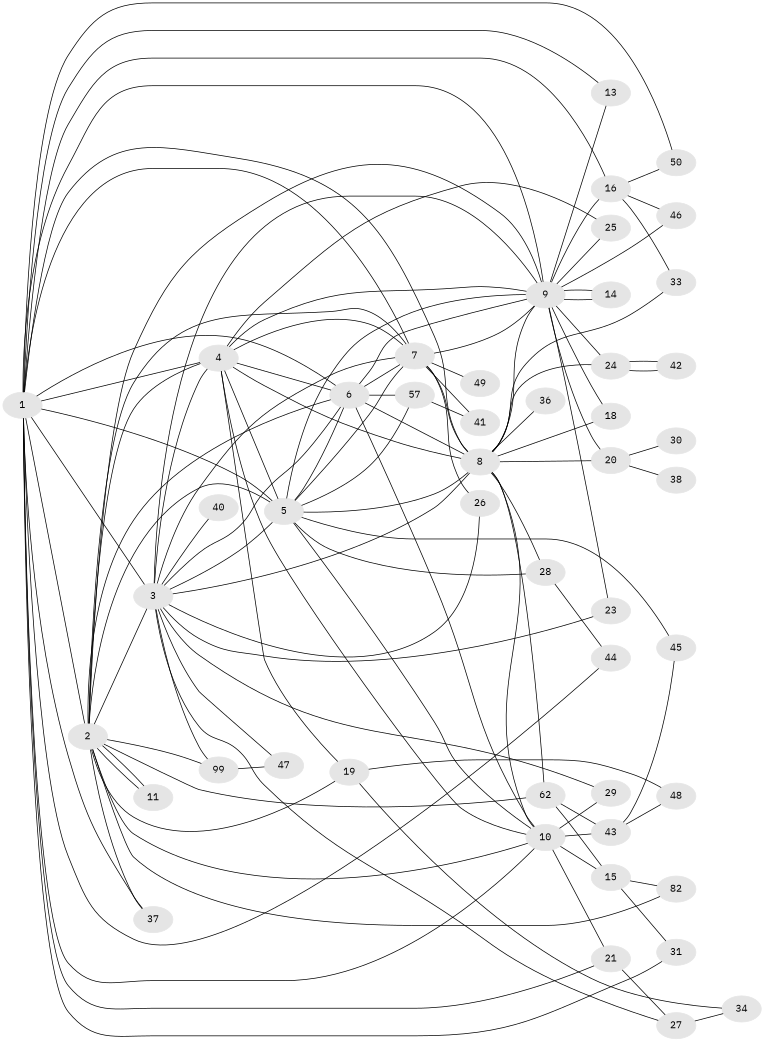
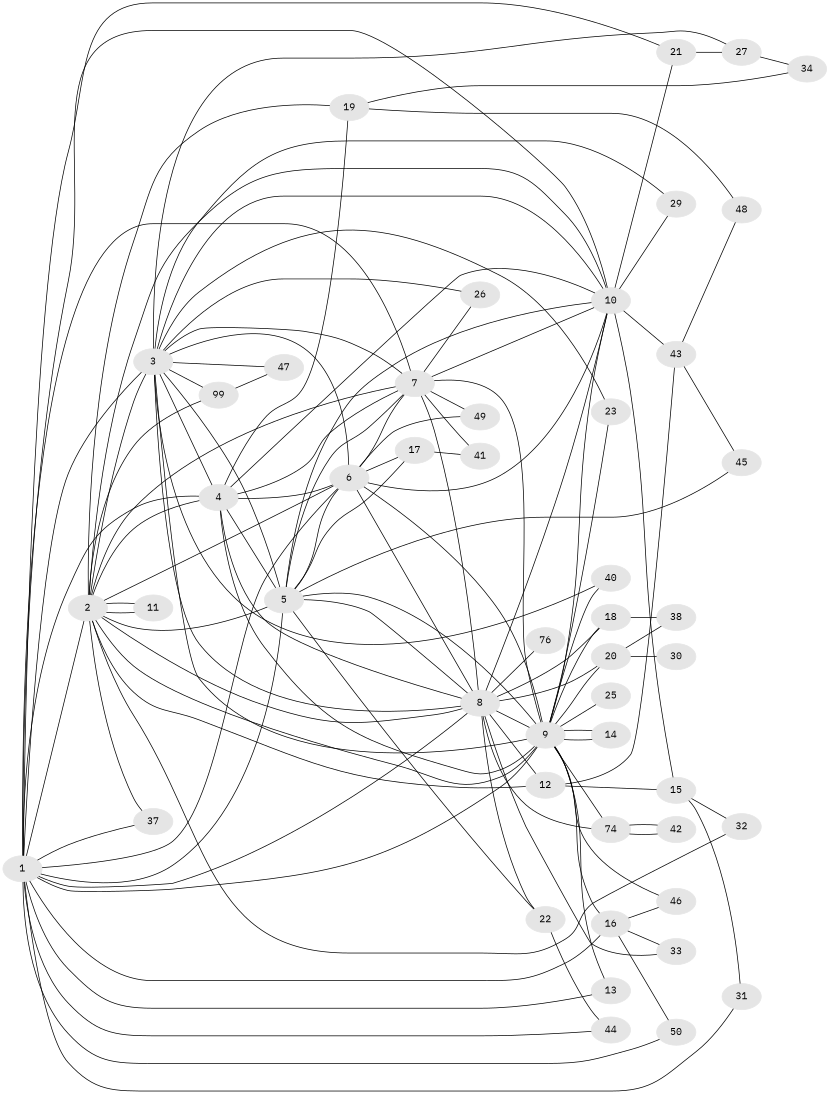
  graph {
    fontname="IBM Plex Mono"
    rankdir=LR
    node [color=gray90 fontname="IBM Plex Mono" style=filled]
    edge [fontname="IBM Plex Mono"]
    1
    2
    3
    4
    5
    6
    7
    8
    9
    10
    13
    16
    21
    31
    37
    44
    50
    11
-   12 [label=62]
+   12
    19
-   32 [label=82]
+   32
    n22 [label=99]
    23
    26
    27
    29
    40
    47
    25
-   17 [label=57]
-   22 [label=28]
+   17
+   22
    45
    49
    41
    18
    20
-   24
+   24 [label=74]
    33
-   36
+   36 [label=76]
    14
    46
    15
    43
    34
    48
    38
    30
    42
    1 -- 2
    1 -- 3
    1 -- 4
    1 -- 5
    1 -- 6
    1 -- 7
    1 -- 8
    1 -- 9
    1 -- 10
    1 -- 13
    1 -- 16
    1 -- 21
    1 -- 31
    1 -- 37
    1 -- 44
    1 -- 50
    2 -- 3
    2 -- 4
    2 -- 5
    2 -- 6
    2 -- 7
+   2 -- 8
    2 -- 9
    2 -- 10
    2 -- 37
    2 -- 11
    2 -- 11
    2 -- 12
    2 -- 19
    2 -- 32
    2 -- n22
    3 -- 4
    3 -- 5
    3 -- 6
    3 -- 7
    3 -- 8
    3 -- 9
+   3 -- 10
    3 -- n22
    3 -- 23
    3 -- 26
    3 -- 27
    3 -- 29
    3 -- 40
    3 -- 47
    4 -- 5
    4 -- 6
    4 -- 7
    4 -- 8
    4 -- 9
    4 -- 10
    4 -- 19
-   4 -- 25
    5 -- 6
    5 -- 7
    5 -- 8
    5 -- 9
    5 -- 10
    5 -- 17
    5 -- 22
    5 -- 45
    6 -- 7
    6 -- 8
    6 -- 9
    6 -- 10
    6 -- 17
+   6 -- 49
    7 -- 8
    7 -- 9
+   7 -- 10
    7 -- 26
    7 -- 49
    7 -- 41
    8 -- 9
    8 -- 10
    8 -- 12
    8 -- 22
    8 -- 18
    8 -- 20
    8 -- 24
    8 -- 33
    8 -- 36
+   9 -- 10
    9 -- 13
    9 -- 16
    9 -- 23
+   9 -- 40
    9 -- 25
    9 -- 18
    9 -- 20
    9 -- 24
    9 -- 14
    9 -- 14
    9 -- 46
    10 -- 21
    10 -- 29
    10 -- 15
    10 -- 43
    16 -- 50
    16 -- 33
    16 -- 46
    21 -- 27
    12 -- 15
    12 -- 43
    19 -- 34
    19 -- 48
    n22 -- 47
    27 -- 34
    17 -- 41
    22 -- 44
+   18 -- 38
    20 -- 38
    20 -- 30
    24 -- 42
    24 -- 42
    15 -- 31
    15 -- 32
    43 -- 45
    43 -- 48
  }
